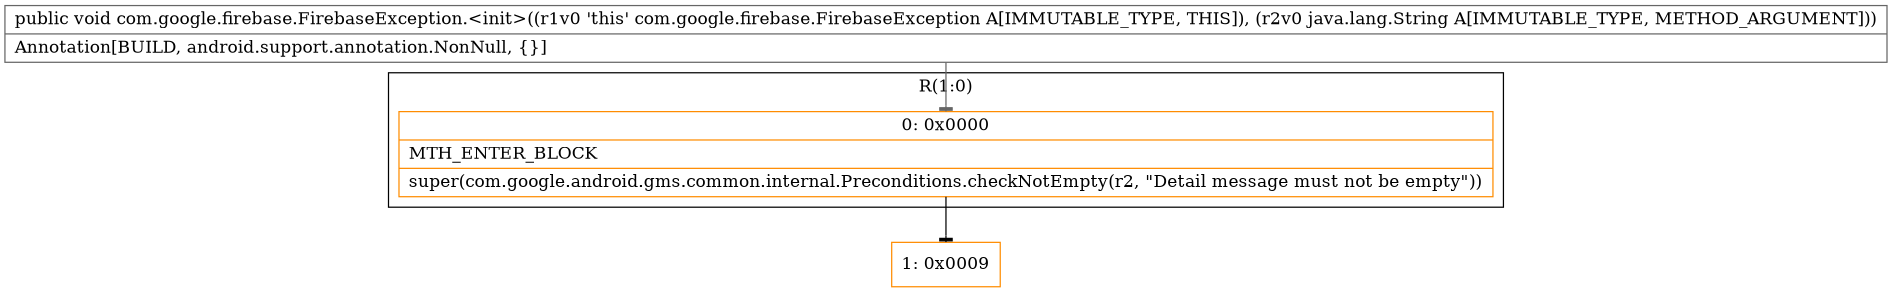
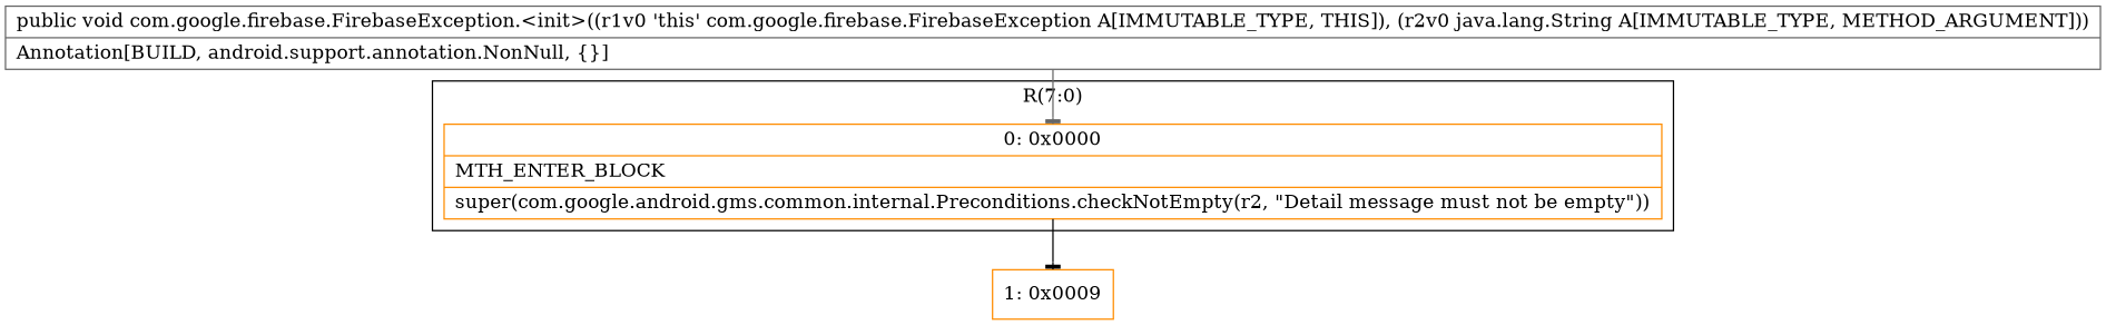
  digraph {
    node [color=darkorange shape=record]
    edge [arrowhead=tee]
    n1 [label="{0\:\ 0x0000|MTH_ENTER_BLOCK\l|super(com.google.android.gms.common.internal.Preconditions.checkNotEmpty(r2, \"Detail message must not be empty\"))\l}"]
    n2 [label="{1\:\ 0x0009}"]
    n3 [label="{public void com.google.firebase.FirebaseException.\<init\>((r1v0 'this' com.google.firebase.FirebaseException A[IMMUTABLE_TYPE, THIS]), (r2v0 java.lang.String A[IMMUTABLE_TYPE, METHOD_ARGUMENT]))  | Annotation[BUILD, android.support.annotation.NonNull, \{\}]\l}" color=gray40]
    subgraph cluster_1 {
-     label="R(1:0)"
+     label="R(7:0)"
      n1
    }
    n1 -> n2 [color=black]
    n3 -> n1 [color=gray40]
  }
